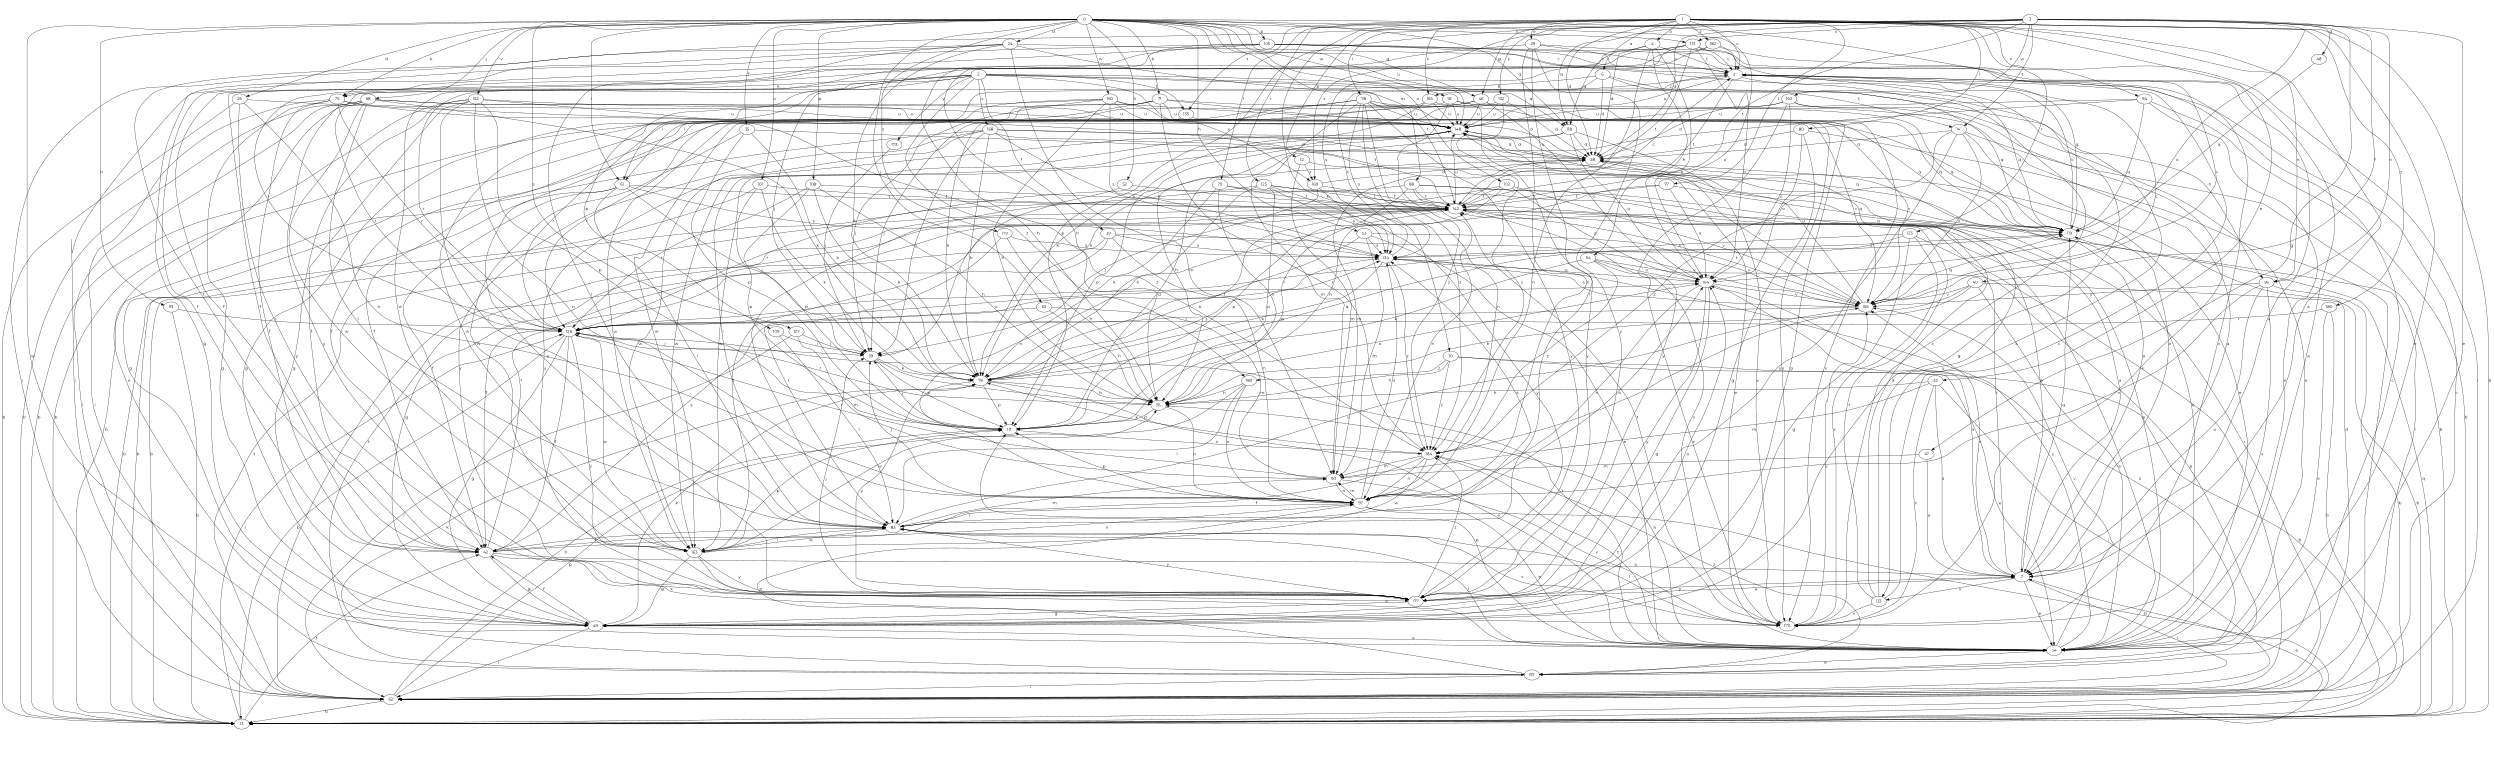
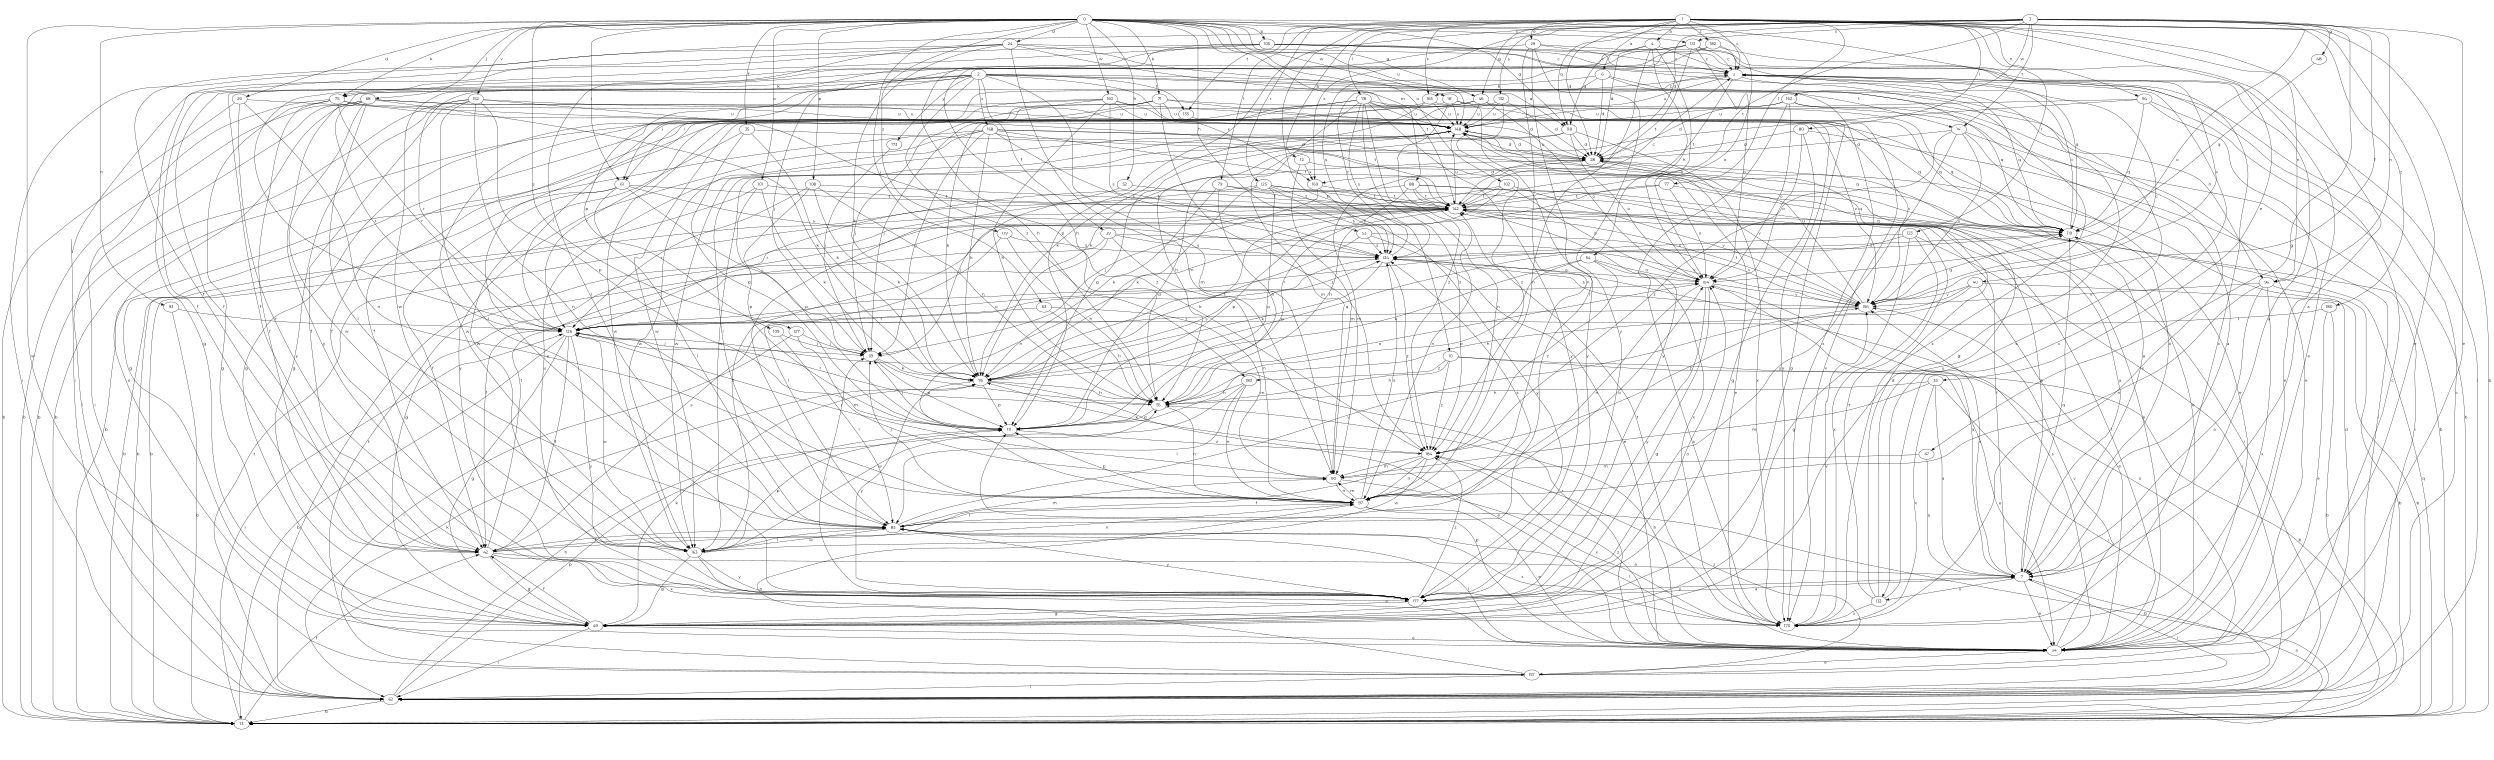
  strict digraph {
    fontname=Montserrat
    node [fontname=Montserrat]
    edge [fontname=Montserrat]
    0
    24
    26
    35
    46
    52
    53
    61
    63
    68
    71
    75
    88
    93
    101
    102
    104
    105
    108
    118
    127
    131
    148
    152
    156
    157
    160
    161
    179
    21
    90
    126
    142
    62
    49
    76
    170
    13
    177
    97
    28
    111
    163
    7
    42
    69
    34
    134
    83
    55
    119
    184
    1
    4
    6
    10
    12
    29
    33
    77
    78
    79
    80
    94
    96
    n66 [label=125]
    123
    135
    165
    180
    182
    54
    133
    183
    169
    2
    39
    109
    141
    168
    173
    3
    40
    47
    48
    132
    162
    0 -> 24 [label=d]
    0 -> 26 [label=d]
    0 -> 35 [label=f]
    0 -> 46 [label=g]
    0 -> 52 [label=h]
    0 -> 53 [label=h]
    0 -> 61 [label=i]
    0 -> 63 [label=j]
    0 -> 68 [label=j]
    0 -> 71 [label=k]
    0 -> 75 [label=k]
    0 -> 88 [label=m]
    0 -> 93 [label=n]
    0 -> 101 [label=o]
    0 -> 102 [label=o]
    0 -> 104 [label=o]
    0 -> 105 [label=p]
    0 -> 108 [label=p]
    0 -> 118 [label=q]
    0 -> 127 [label=s]
    0 -> 131 [label=s]
    0 -> 148 [label=u]
    0 -> 152 [label=v]
    0 -> 156 [label=v]
    0 -> 157 [label=w]
    0 -> 160 [label=w]
    0 -> 161 [label=w]
    0 -> 179 [label=z]
    24 -> 21 [label=c]
    24 -> 90 [label=m]
    24 -> 126 [label=r]
    24 -> 142 [label=t]
    24 -> 62 [label=i]
    24 -> 49 [label=g]
    24 -> 76 [label=k]
+   24 -> 170 [label=x]
    26 -> 148 [label=u]
    26 -> 13 [label=b]
    26 -> 177 [label=y]
    26 -> 97 [label=n]
    35 -> 76 [label=k]
    35 -> 28 [label=d]
    35 -> 111 [label=p]
    35 -> 163 [label=w]
    46 -> 104 [label=o]
    46 -> 148 [label=u]
    46 -> 163 [label=w]
    46 -> 7 [label=a]
    46 -> 42 [label=f]
    52 -> 142 [label=t]
    52 -> 69 [label=j]
    53 -> 156 [label=v]
    53 -> 76 [label=k]
    53 -> 34 [label=e]
    53 -> 134 [label=s]
    61 -> 142 [label=t]
    61 -> 13 [label=b]
    61 -> 42 [label=f]
    61 -> 69 [label=j]
    61 -> 134 [label=s]
    61 -> 83 [label=l]
    63 -> 90 [label=m]
    63 -> 126 [label=r]
    63 -> 55 [label=h]
    68 -> 148 [label=u]
    68 -> 156 [label=v]
    68 -> 126 [label=r]
    68 -> 62 [label=i]
    68 -> 76 [label=k]
    68 -> 13 [label=b]
    68 -> 163 [label=w]
    68 -> 34 [label=e]
    68 -> 83 [label=l]
    71 -> 148 [label=u]
    71 -> 156 [label=v]
    71 -> 126 [label=r]
    71 -> 49 [label=g]
    71 -> 13 [label=b]
    71 -> 119 [label=q]
    71 -> 184 [label=z]
    75 -> 148 [label=u]
    75 -> 126 [label=r]
    75 -> 142 [label=t]
    75 -> 62 [label=i]
    75 -> 49 [label=g]
    75 -> 42 [label=f]
    88 -> 142 [label=t]
    88 -> 62 [label=i]
    88 -> 13 [label=b]
    88 -> 97 [label=n]
    88 -> 111 [label=p]
    88 -> 34 [label=e]
    93 -> 126 [label=r]
    93 -> 13 [label=b]
    101 -> 142 [label=t]
    101 -> 76 [label=k]
    101 -> 13 [label=b]
    101 -> 111 [label=p]
    102 -> 104 [label=o]
    102 -> 156 [label=v]
    102 -> 142 [label=t]
    102 -> 97 [label=n]
    102 -> 83 [label=l]
    104 -> 156 [label=v]
    104 -> 49 [label=g]
    104 -> 177 [label=y]
    104 -> 97 [label=n]
    104 -> 7 [label=a]
    105 -> 21 [label=c]
    105 -> 62 [label=i]
    105 -> 170 [label=x]
    105 -> 7 [label=a]
    105 -> 42 [label=f]
    105 -> 34 [label=e]
    105 -> 83 [label=l]
    105 -> 55 [label=h]
    108 -> 126 [label=r]
    108 -> 142 [label=t]
    108 -> 76 [label=k]
    108 -> 111 [label=p]
    108 -> 55 [label=h]
    118 -> 104 [label=o]
    118 -> 170 [label=x]
    118 -> 28 [label=d]
    118 -> 163 [label=w]
    118 -> 55 [label=h]
    127 -> 90 [label=m]
    127 -> 62 [label=i]
    127 -> 69 [label=j]
    131 -> 104 [label=o]
    131 -> 21 [label=c]
    131 -> 142 [label=t]
    131 -> 163 [label=w]
    131 -> 42 [label=f]
    131 -> 55 [label=h]
    131 -> 119 [label=q]
    148 -> 28 [label=d]
    148 -> 111 [label=p]
    148 -> 163 [label=w]
    148 -> 7 [label=a]
    148 -> 83 [label=l]
    152 -> 148 [label=u]
    152 -> 49 [label=g]
    152 -> 13 [label=b]
    152 -> 97 [label=n]
    152 -> 111 [label=p]
    152 -> 42 [label=f]
    152 -> 83 [label=l]
    152 -> 184 [label=z]
    156 -> 148 [label=u]
    156 -> 21 [label=c]
    156 -> 126 [label=r]
    156 -> 142 [label=t]
    156 -> 134 [label=s]
    156 -> 119 [label=q]
    157 -> 104 [label=o]
    157 -> 21 [label=c]
    157 -> 142 [label=t]
    157 -> 62 [label=i]
    157 -> 76 [label=k]
    157 -> 97 [label=n]
    157 -> 184 [label=z]
    160 -> 148 [label=u]
    160 -> 49 [label=g]
    160 -> 28 [label=d]
    160 -> 163 [label=w]
    160 -> 7 [label=a]
    160 -> 69 [label=j]
    160 -> 134 [label=s]
    160 -> 55 [label=h]
    161 -> 148 [label=u]
    161 -> 76 [label=k]
    161 -> 170 [label=x]
    161 -> 119 [label=q]
    161 -> 184 [label=z]
    179 -> 134 [label=s]
    179 -> 83 [label=l]
    179 -> 55 [label=h]
    21 -> 148 [label=u]
    21 -> 142 [label=t]
    21 -> 49 [label=g]
    21 -> 119 [label=q]
    21 -> 165 [label=c]
    90 -> 126 [label=r]
    90 -> 170 [label=x]
    90 -> 97 [label=n]
    126 -> 104 [label=o]
    126 -> 49 [label=g]
    126 -> 13 [label=b]
    126 -> 177 [label=y]
    126 -> 163 [label=w]
    126 -> 42 [label=f]
    126 -> 69 [label=j]
    142 -> 148 [label=u]
    142 -> 21 [label=c]
    142 -> 49 [label=g]
    142 -> 170 [label=x]
    142 -> 111 [label=p]
    142 -> 119 [label=q]
    62 -> 21 [label=c]
    62 -> 142 [label=t]
    62 -> 13 [label=b]
    62 -> 28 [label=d]
    62 -> 111 [label=p]
    62 -> 55 [label=h]
    49 -> 104 [label=o]
    49 -> 62 [label=i]
    49 -> 76 [label=k]
    49 -> 42 [label=f]
    49 -> 34 [label=e]
    76 -> 142 [label=t]
    76 -> 177 [label=y]
    76 -> 111 [label=p]
    76 -> 34 [label=e]
    76 -> 134 [label=s]
    76 -> 55 [label=h]
    76 -> 119 [label=q]
    170 -> 156 [label=v]
    170 -> 142 [label=t]
    170 -> 83 [label=l]
    13 -> 126 [label=r]
    13 -> 7 [label=a]
    13 -> 42 [label=f]
    13 -> 119 [label=q]
    177 -> 148 [label=u]
    177 -> 49 [label=g]
    177 -> 7 [label=a]
    177 -> 69 [label=j]
    177 -> 184 [label=z]
    97 -> 104 [label=o]
    97 -> 90 [label=m]
    97 -> 13 [label=b]
    97 -> 111 [label=p]
    97 -> 69 [label=j]
    97 -> 34 [label=e]
    97 -> 134 [label=s]
    97 -> 83 [label=l]
    28 -> 148 [label=u]
    28 -> 156 [label=v]
    28 -> 90 [label=m]
    28 -> 34 [label=e]
    111 -> 28 [label=d]
    111 -> 69 [label=j]
    111 -> 184 [label=z]
    163 -> 142 [label=t]
    163 -> 49 [label=g]
    163 -> 177 [label=y]
    163 -> 111 [label=p]
    163 -> 34 [label=e]
    163 -> 83 [label=l]
    7 -> 156 [label=v]
    7 -> 142 [label=t]
    7 -> 62 [label=i]
    7 -> 177 [label=y]
    7 -> 34 [label=e]
    7 -> 119 [label=q]
    7 -> 133 [label=s]
    42 -> 142 [label=t]
    42 -> 49 [label=g]
    42 -> 170 [label=x]
    42 -> 97 [label=n]
    42 -> 7 [label=a]
    42 -> 134 [label=s]
    69 -> 76 [label=k]
    69 -> 111 [label=p]
    69 -> 55 [label=h]
    34 -> 156 [label=v]
    34 -> 157 [label=e]
    34 -> 126 [label=r]
    34 -> 142 [label=t]
    34 -> 111 [label=p]
    34 -> 134 [label=s]
    34 -> 83 [label=l]
    34 -> 55 [label=h]
    34 -> 184 [label=z]
    134 -> 104 [label=o]
    134 -> 21 [label=c]
    134 -> 76 [label=k]
    134 -> 184 [label=z]
    83 -> 156 [label=v]
    83 -> 90 [label=m]
    83 -> 170 [label=x]
    83 -> 177 [label=y]
    83 -> 163 [label=w]
    83 -> 42 [label=f]
    83 -> 134 [label=s]
    55 -> 104 [label=o]
    55 -> 126 [label=r]
    55 -> 97 [label=n]
    55 -> 111 [label=p]
    119 -> 21 [label=c]
    119 -> 134 [label=s]
    184 -> 90 [label=m]
    184 -> 76 [label=k]
    184 -> 97 [label=n]
    184 -> 163 [label=w]
    184 -> 42 [label=f]
    1 -> 46 [label=g]
    1 -> 21 [label=c]
    1 -> 13 [label=b]
    1 -> 28 [label=d]
    1 -> 7 [label=a]
    1 -> 34 [label=e]
    1 -> 4 [label=a]
    1 -> 6 [label=a]
    1 -> 10 [label=b]
    1 -> 12 [label=b]
    1 -> 29 [label=e]
    1 -> 33 [label=e]
    1 -> 77 [label=l]
    1 -> 78 [label=l]
    1 -> 79 [label=l]
    1 -> 80 [label=l]
    1 -> 94 [label=n]
    1 -> 96 [label=n]
    1 -> n66 [label=r]
    1 -> 123 [label=r]
    1 -> 135 [label=t]
    1 -> 165 [label=x]
    1 -> 180 [label=z]
    1 -> 182 [label=z]
    4 -> 104 [label=o]
    4 -> 118 [label=q]
    4 -> 21 [label=c]
    4 -> 97 [label=n]
    4 -> 28 [label=d]
    4 -> 54 [label=h]
    6 -> 61 [label=i]
    6 -> 75 [label=k]
    6 -> 28 [label=d]
    6 -> 119 [label=q]
    6 -> 133 [label=s]
    10 -> 13 [label=b]
    10 -> 34 [label=e]
    10 -> 55 [label=h]
    10 -> 184 [label=z]
    10 -> 183 [label=z]
    12 -> 90 [label=m]
    12 -> 62 [label=i]
    12 -> 169 [label=x]
    29 -> 21 [label=c]
    29 -> 62 [label=i]
    29 -> 177 [label=y]
    29 -> 97 [label=n]
    29 -> 42 [label=f]
    29 -> 83 [label=l]
    33 -> 90 [label=m]
    33 -> 62 [label=i]
    33 -> 170 [label=x]
    33 -> 7 [label=a]
    33 -> 55 [label=h]
    77 -> 104 [label=o]
    77 -> 142 [label=t]
    77 -> 55 [label=h]
    77 -> 119 [label=q]
    78 -> 148 [label=u]
    78 -> 90 [label=m]
    78 -> 126 [label=r]
    78 -> 49 [label=g]
    78 -> 177 [label=y]
    78 -> 97 [label=n]
    78 -> 69 [label=j]
    78 -> 134 [label=s]
    78 -> 119 [label=q]
    78 -> 184 [label=z]
    79 -> 142 [label=t]
    79 -> 76 [label=k]
    79 -> 7 [label=a]
    79 -> 55 [label=h]
    80 -> 104 [label=o]
    80 -> 62 [label=i]
    80 -> 49 [label=g]
    80 -> 28 [label=d]
    94 -> 148 [label=u]
    94 -> 76 [label=k]
    94 -> 13 [label=b]
    94 -> 34 [label=e]
    94 -> 119 [label=q]
    96 -> 156 [label=v]
    96 -> 170 [label=x]
    96 -> 13 [label=b]
    96 -> 97 [label=n]
    96 -> 7 [label=a]
    n66 -> 126 [label=r]
    n66 -> 142 [label=t]
    n66 -> 76 [label=k]
    n66 -> 177 [label=y]
    n66 -> 111 [label=p]
    n66 -> 7 [label=a]
    n66 -> 134 [label=s]
    123 -> 126 [label=r]
    123 -> 62 [label=i]
    123 -> 49 [label=g]
    123 -> 170 [label=x]
    123 -> 134 [label=s]
    135 -> 170 [label=x]
    135 -> 177 [label=y]
    165 -> 148 [label=u]
    165 -> 76 [label=k]
    165 -> 177 [label=y]
    165 -> 42 [label=f]
    180 -> 126 [label=r]
    180 -> 13 [label=b]
    180 -> 34 [label=e]
    182 -> 21 [label=c]
    182 -> 170 [label=x]
    182 -> 69 [label=j]
    182 -> 134 [label=s]
    54 -> 104 [label=o]
    54 -> 76 [label=k]
    54 -> 170 [label=x]
-   54 -> 157 [label=p]
+   54 -> 111 [label=p]
    54 -> 184 [label=z]
    133 -> 148 [label=u]
    133 -> 21 [label=c]
    133 -> 142 [label=t]
    133 -> 170 [label=x]
    133 -> 28 [label=d]
    183 -> 97 [label=n]
    183 -> 163 [label=w]
    183 -> 83 [label=l]
    183 -> 55 [label=h]
    169 -> 142 [label=t]
-   169 -> 28 [label=d]
+   28 -> 169 [label=d]
    169 -> 69 [label=j]
    169 -> 134 [label=s]
    2 -> 61 [label=i]
    2 -> 75 [label=k]
    2 -> 118 [label=q]
-   53 -> 90 [label=m]
+   2 -> 90 [label=m]
    2 -> 126 [label=r]
    2 -> 177 [label=y]
    2 -> 96 [label=n]
    2 -> 135 [label=t]
    2 -> 183 [label=z]
    2 -> 169 [label=x]
    2 -> 39 [label=f]
    2 -> 109 [label=p]
    2 -> 141 [label=t]
    2 -> 168 [label=x]
    2 -> 173 [label=y]
    39 -> 156 [label=v]
    39 -> 62 [label=i]
    39 -> 97 [label=n]
    39 -> 42 [label=f]
    39 -> 134 [label=s]
    109 -> 69 [label=j]
    109 -> 83 [label=l]
    141 -> 156 [label=v]
    141 -> 13 [label=b]
    141 -> 177 [label=y]
    141 -> 28 [label=d]
    141 -> 34 [label=e]
    141 -> 184 [label=z]
+   168 -> 142 [label=t]
    168 -> 76 [label=k]
    168 -> 13 [label=b]
    168 -> 177 [label=y]
    168 -> 28 [label=d]
    168 -> 163 [label=w]
    168 -> 69 [label=j]
    168 -> 34 [label=e]
    168 -> 134 [label=s]
    168 -> 119 [label=q]
    173 -> 69 [label=j]
    3 -> 104 [label=o]
    3 -> 118 [label=q]
    3 -> 131 [label=s]
    3 -> 142 [label=t]
    3 -> 28 [label=d]
    3 -> 111 [label=p]
    3 -> 42 [label=f]
    3 -> 34 [label=e]
    3 -> 96 [label=n]
    3 -> 169 [label=x]
    3 -> 141 [label=t]
    3 -> 40 [label=f]
    3 -> 47 [label=g]
    3 -> 48 [label=g]
    3 -> 132 [label=s]
    3 -> 162 [label=w]
    40 -> 156 [label=v]
    40 -> 13 [label=b]
    40 -> 34 [label=e]
    40 -> 55 [label=h]
    40 -> 184 [label=z]
    47 -> 90 [label=m]
    47 -> 7 [label=a]
    48 -> 119 [label=q]
    132 -> 148 [label=u]
    132 -> 28 [label=d]
    132 -> 163 [label=w]
    132 -> 184 [label=z]
    162 -> 104 [label=o]
    162 -> 148 [label=u]
    162 -> 170 [label=x]
    162 -> 177 [label=y]
    162 -> 28 [label=d]
    162 -> 34 [label=e]
  }
